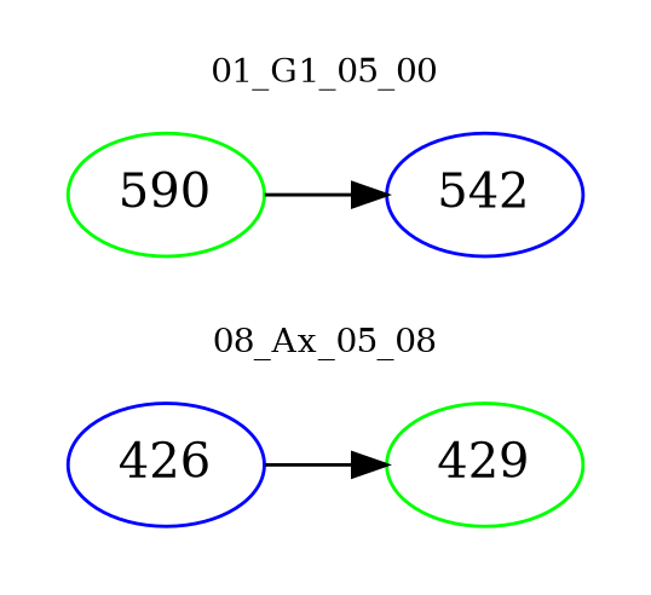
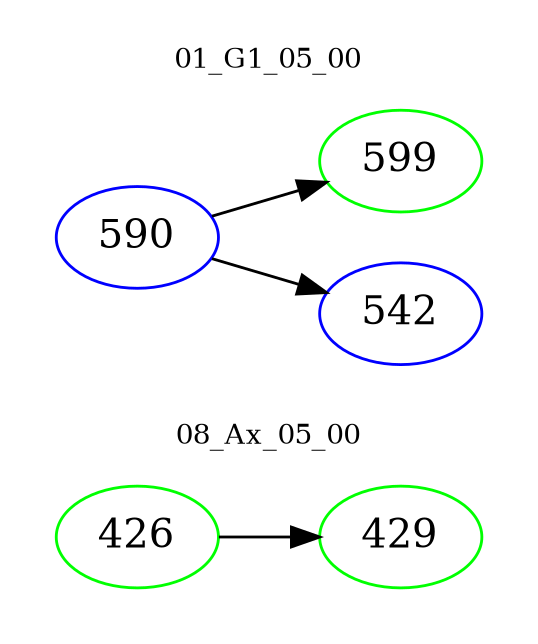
  digraph {
    rankdir=LR
    node [color=blue]
    edge [color=black]
-   n1 [label=426]
+   n1 [color=green label=426]
    n2 [color=green label=429]
-   n3 [color=green label=590]
+   n3 [label=590]
    n4 [label=542]
+   n5 [color=green label=599]
    subgraph cluster_1 {
      color=white
      fontsize=10
-     label="08_Ax_05_08"
+     label="08_Ax_05_00"
      n1
      n2
    }
    subgraph cluster_2 {
      color=white
      fontsize=10
      label="01_G1_05_00"
      n3
      n4
+     n5
    }
    n1 -> n2
    n3 -> n4
+   n3 -> n5
  }
